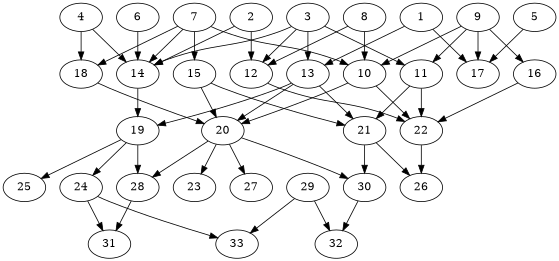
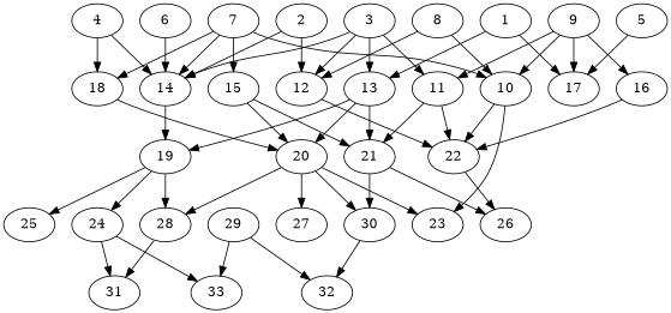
  digraph {
    node [alpha=0.10]
    1 [alpha=0.04 expect_size=18986106762442640]
    13 [expect_size=99948941470072832000]
    17 [expect_size=56734911170104112]
    20 [alpha=0.12 expect_size=6638361891804257]
    21 [alpha=0.09 expect_size=11604837942232358]
    19 [alpha=0.18 expect_size=49492290052388744]
    28 [alpha=0.18 expect_size=7423789216905674]
    23 [alpha=0.13 expect_size=3793310600919566]
    27 [alpha=0.19 expect_size=5260600151903924]
    30 [alpha=0.17 expect_size=348677200414769152000]
    26 [alpha=0.04 expect_size=44604189934649416]
    24 [alpha=0.16 expect_size=2062176559799437312]
    25 [alpha=0.08 expect_size=528386647033052416]
    2 [alpha=0.09 expect_size=1204068355612727808]
    12 [alpha=0.06 expect_size=713990690884997349376]
    14 [alpha=0.13 expect_size=279904231832625]
    22 [alpha=0.05 expect_size=1293091984704666880]
    3 [alpha=0.19 expect_size=2184596136038742]
    11 [alpha=0.12 expect_size=61818492197797888000]
    4 [alpha=0.04 expect_size=263894964905659334656]
    18 [alpha=0.00 expect_size=36397790649323904]
    5 [alpha=0.02 expect_size=33821284070262704]
    6 [alpha=0.03 expect_size=376354280030286464]
    7 [alpha=0.08 expect_size=692396995024781312000]
    10 [alpha=0.16 expect_size=1289390510082555648]
    15 [alpha=0.07 expect_size=694689487585569406976]
    8 [alpha=0.13 expect_size=28535212284886252]
    9 [alpha=0.12 expect_size=546864916728117568]
    16 [alpha=0.01 expect_size=284137820267266240]
    31 [expect_size=624361806674585856]
    32 [alpha=0.13 expect_size=570506422290187]
    29 [expect_size=40183217712952960]
    33 [alpha=0.09 expect_size=14002394615641814]
    1 -> 13
    1 -> 17
    13 -> 20
    13 -> 21
    13 -> 19
    20 -> 28
    20 -> 23
    20 -> 27
    20 -> 30
    21 -> 30
    21 -> 26
    19 -> 28
    19 -> 24
    19 -> 25
    28 -> 31
    30 -> 32
    24 -> 31
    24 -> 33
    2 -> 12
    2 -> 14
    12 -> 22
    14 -> 19
    22 -> 26
    3 -> 13
    3 -> 12
    3 -> 14
    3 -> 11
    11 -> 21
    11 -> 22
    4 -> 14
    4 -> 18
    18 -> 20
    5 -> 17
    6 -> 14
    7 -> 14
    7 -> 18
    7 -> 10
    7 -> 15
-   10 -> 20
+   10 -> 23
    10 -> 22
    15 -> 20
    15 -> 21
    8 -> 12
    8 -> 10
    9 -> 17
    9 -> 11
    9 -> 10
    9 -> 16
    16 -> 22
    29 -> 32
    29 -> 33
  }
